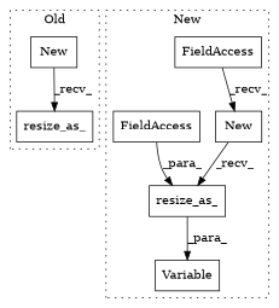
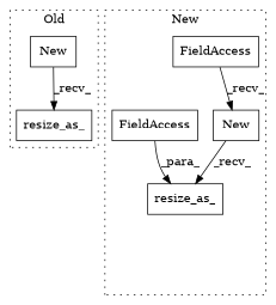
  digraph {
    node [a=32 l="11,1" shape=box]
    n1 [label=resize_as_ s="3375,3387"]
    n2 [l=5 label=New s=3369]
    n3 [label=resize_as_ s="3575,3592"]
    n4 [l=5 label=New s=3569]
-   n5 [l="9,1" label=Variable s="3553,3593"]
    n6 [a=22 l=6 label=FieldAccess s=3562]
    n7 [a=22 l=6 label=FieldAccess s=3586]
    subgraph cluster_1 {
      label=Old
      style=dotted
      n1
      n2
    }
    subgraph cluster_2 {
      label=New
      style=dotted
      n3
      n4
-     n5
      n6
      n7
    }
    n2 -> n1 [label=_recv_]
-   n3 -> n5 [label=_para_]
    n4 -> n3 [label=_recv_]
    n6 -> n4 [label=_recv_]
    n7 -> n3 [label=_para_]
  }
